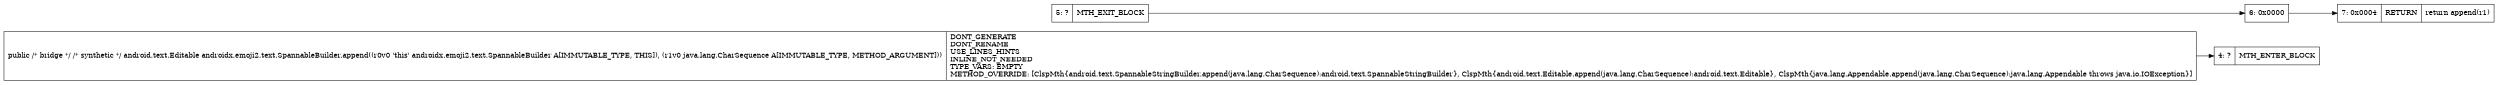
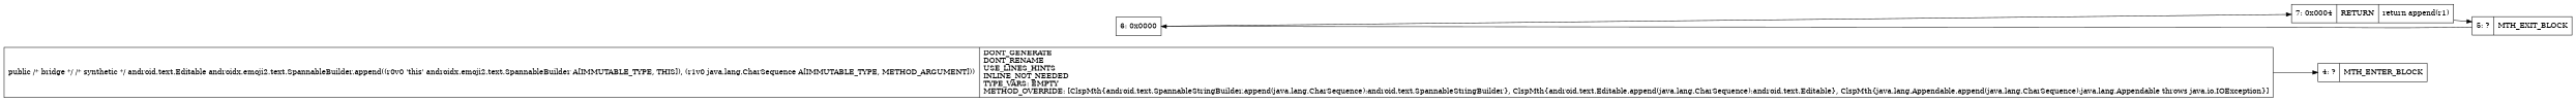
  digraph {
    rankdir=LR
    node [shape=record]
    n1 [label="{4\:\ ?|MTH_ENTER_BLOCK\l}"]
    n2 [label="{6\:\ 0x0000}"]
    n3 [label="{7\:\ 0x0004|RETURN\l|return append(r1)\l}"]
    n4 [label="{5\:\ ?|MTH_EXIT_BLOCK\l}"]
    n5 [label="{public \/* bridge *\/ \/* synthetic *\/ android.text.Editable androidx.emoji2.text.SpannableBuilder.append((r0v0 'this' androidx.emoji2.text.SpannableBuilder A[IMMUTABLE_TYPE, THIS]), (r1v0 java.lang.CharSequence A[IMMUTABLE_TYPE, METHOD_ARGUMENT]))  | DONT_GENERATE\lDONT_RENAME\lUSE_LINES_HINTS\lINLINE_NOT_NEEDED\lTYPE_VARS: EMPTY\lMETHOD_OVERRIDE: [ClspMth\{android.text.SpannableStringBuilder.append(java.lang.CharSequence):android.text.SpannableStringBuilder\}, ClspMth\{android.text.Editable.append(java.lang.CharSequence):android.text.Editable\}, ClspMth\{java.lang.Appendable.append(java.lang.CharSequence):java.lang.Appendable throws java.io.IOException\}]\l}"]
    n2 -> n3
+   n3 -> n4
    n4 -> n2
    n5 -> n1
  }
